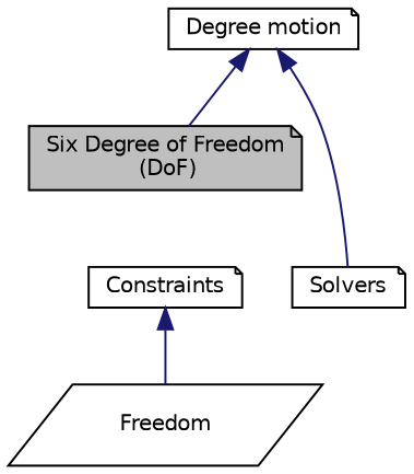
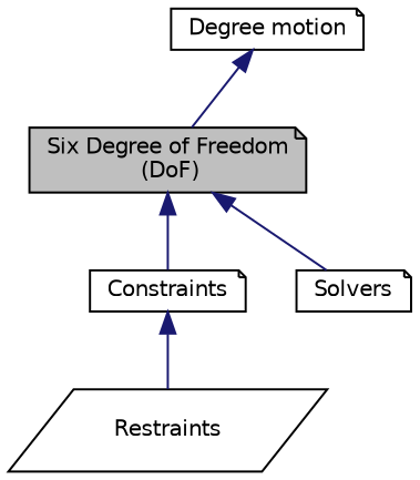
  digraph {
    rankdir=TB
    node [color=black fontname=Helvetica fontsize=10 shape=note]
    edge [color=midnightblue dir=back fontname=Helvetica fontsize=10 labelfontname=Helvetica labelfontsize=10 shape=plaintext style=solid]
    n1 [height=0.2 label=Constraints width=0.4]
-   n2 [height=0.2 label=Freedom shape=parallelogram width=0.4]
+   n2 [height=0.2 label=Restraints shape=parallelogram width=0.4]
    n3 [fillcolor=grey75 fontcolor=black height=0.2 label="Six Degree of Freedom\l (DoF)" style=filled width=0.4]
    n4 [height=0.2 label=Solvers width=0.4]
    n5 [height=0.2 label="Degree motion" width=0.4]
    n1 -> n2
-   n5 -> n4
+   n3 -> n1
+   n3 -> n4
    n5 -> n3
  }
